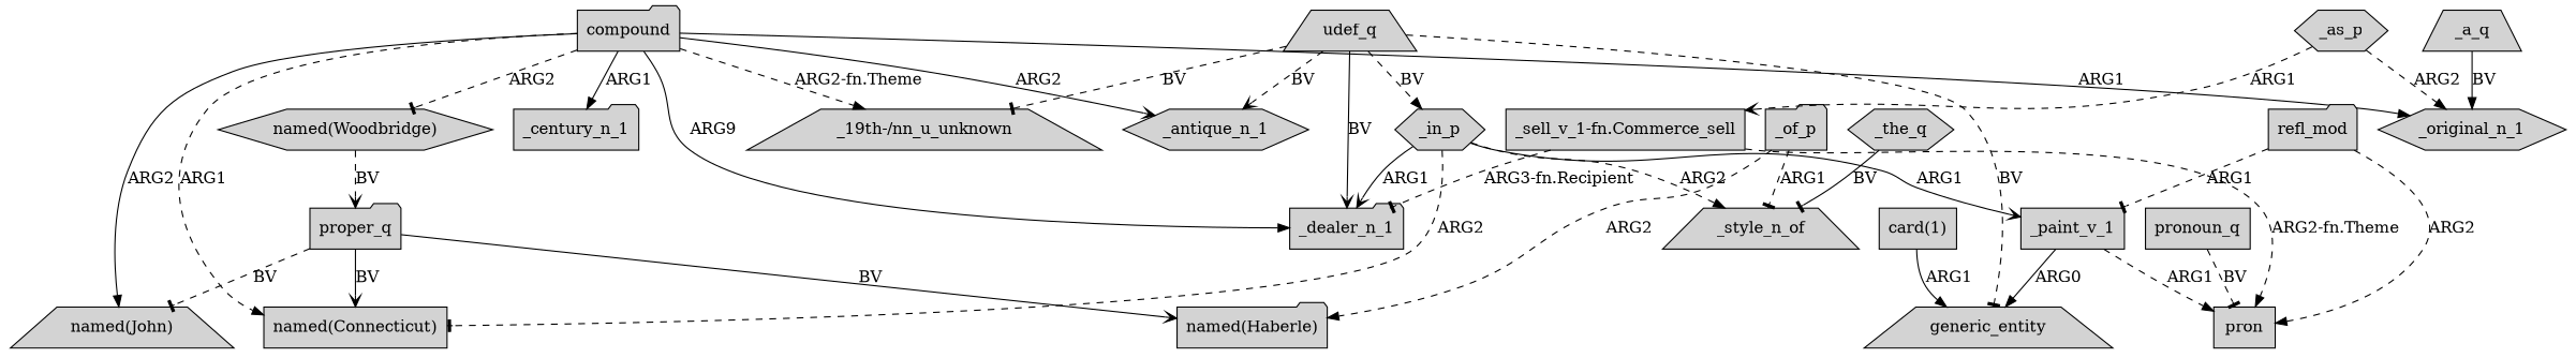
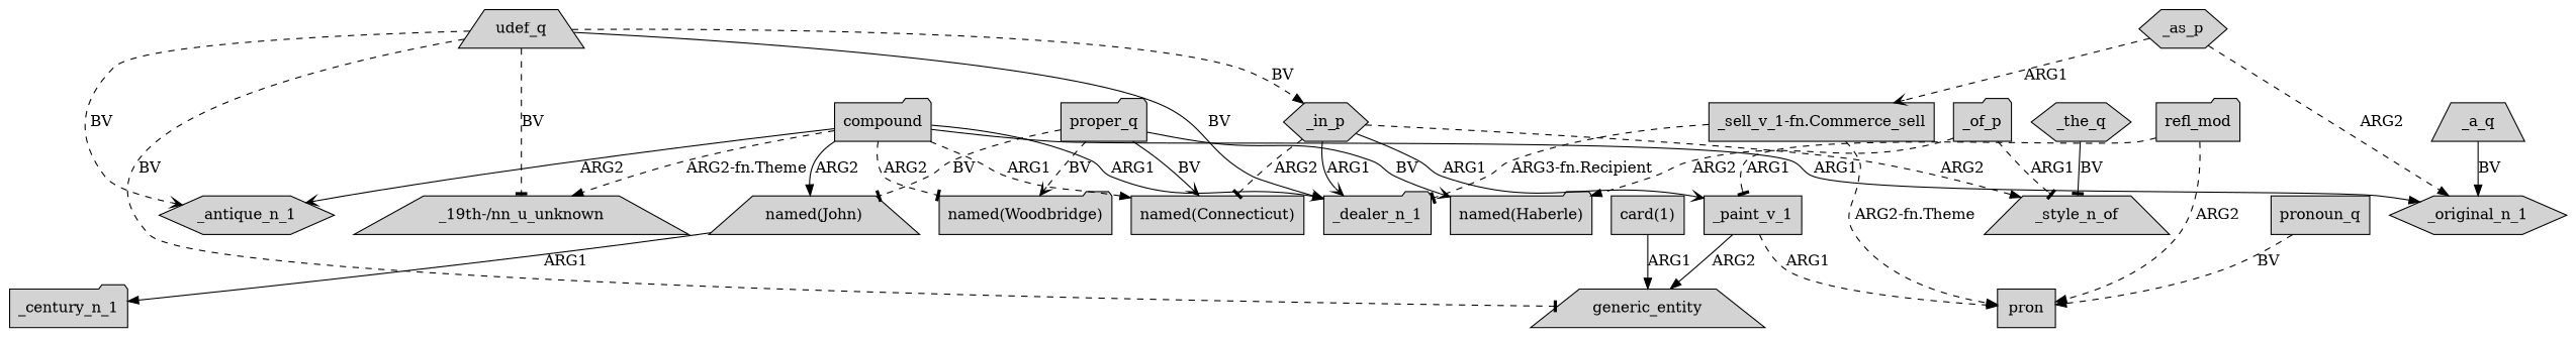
  digraph {
    node [shape=folder style=filled]
    edge [arrowhead=normal style=dashed]
    "named(John)" [shape=trapezium]
    compound
    _antique_n_1 [shape=hexagon]
-   "named(Woodbridge)" [shape=hexagon]
+   "named(Woodbridge)"
    "_19th-/nn_u_unknown" [shape=trapezium]
    _dealer_n_1
    _original_n_1 [shape=hexagon]
    _century_n_1
    "named(Connecticut)" [shape=box]
    _of_p
    "named(Haberle)"
    _style_n_of [shape=trapezium]
    udef_q [shape=trapezium]
    generic_entity [shape=trapezium]
    _in_p [shape=hexagon]
    _paint_v_1 [shape=box]
    pron [shape=box]
    "_sell_v_1-fn.Commerce_sell" [shape=box]
    proper_q
    _a_q [shape=trapezium]
    _as_p [shape=hexagon]
    pronoun_q [shape=box]
    refl_mod
    _the_q [shape=hexagon]
    "card(1)" [shape=box]
    compound -> "named(John)" [label=ARG2 style=solid]
    compound -> _antique_n_1 [arrowhead=vee label=ARG2 style=solid]
    compound -> "named(Woodbridge)" [arrowhead=tee label=ARG2]
    compound -> "_19th-/nn_u_unknown" [label="ARG2-fn.Theme"]
-   compound -> _dealer_n_1 [label=ARG9 style=solid]
+   compound -> _dealer_n_1 [label=ARG1 style=solid]
    compound -> _original_n_1 [label=ARG1 style=solid]
-   compound -> _century_n_1 [label=ARG1 style=solid]
+   "named(John)" -> _century_n_1 [label=ARG1 style=solid]
    compound -> "named(Connecticut)" [label=ARG1]
    _of_p -> "named(Haberle)" [label=ARG2]
    _of_p -> _style_n_of [arrowhead=tee label=ARG1]
    udef_q -> _antique_n_1 [arrowhead=vee label=BV]
    udef_q -> "_19th-/nn_u_unknown" [arrowhead=tee label=BV]
    udef_q -> _dealer_n_1 [arrowhead=vee label=BV style=solid]
    udef_q -> generic_entity [arrowhead=tee label=BV]
    udef_q -> _in_p [label=BV]
    _in_p -> _dealer_n_1 [arrowhead=vee label=ARG1 style=solid]
    _in_p -> "named(Connecticut)" [arrowhead=tee label=ARG2]
    _in_p -> _style_n_of [label=ARG2]
    _in_p -> _paint_v_1 [arrowhead=vee label=ARG1 style=solid]
-   _paint_v_1 -> generic_entity [label=ARG0 style=solid]
+   _paint_v_1 -> generic_entity [label=ARG2 style=solid]
    _paint_v_1 -> pron [label=ARG1]
    "_sell_v_1-fn.Commerce_sell" -> _dealer_n_1 [arrowhead=tee label="ARG3-fn.Recipient"]
    "_sell_v_1-fn.Commerce_sell" -> pron [label="ARG2-fn.Theme"]
    proper_q -> "named(John)" [arrowhead=tee label=BV]
-   "named(Woodbridge)" -> proper_q [arrowhead=vee label=BV]
+   proper_q -> "named(Woodbridge)" [arrowhead=vee label=BV]
    proper_q -> "named(Connecticut)" [arrowhead=vee label=BV style=solid]
    proper_q -> "named(Haberle)" [arrowhead=vee label=BV style=solid]
    _a_q -> _original_n_1 [label=BV style=solid]
    _as_p -> _original_n_1 [label=ARG2]
    _as_p -> "_sell_v_1-fn.Commerce_sell" [arrowhead=vee label=ARG1]
-   pronoun_q -> pron [arrowhead=tee label=BV]
+   pronoun_q -> pron [label=BV]
    refl_mod -> _paint_v_1 [arrowhead=tee label=ARG1]
    refl_mod -> pron [label=ARG2]
    _the_q -> _style_n_of [arrowhead=tee label=BV style=solid]
    "card(1)" -> generic_entity [label=ARG1 style=solid]
  }
